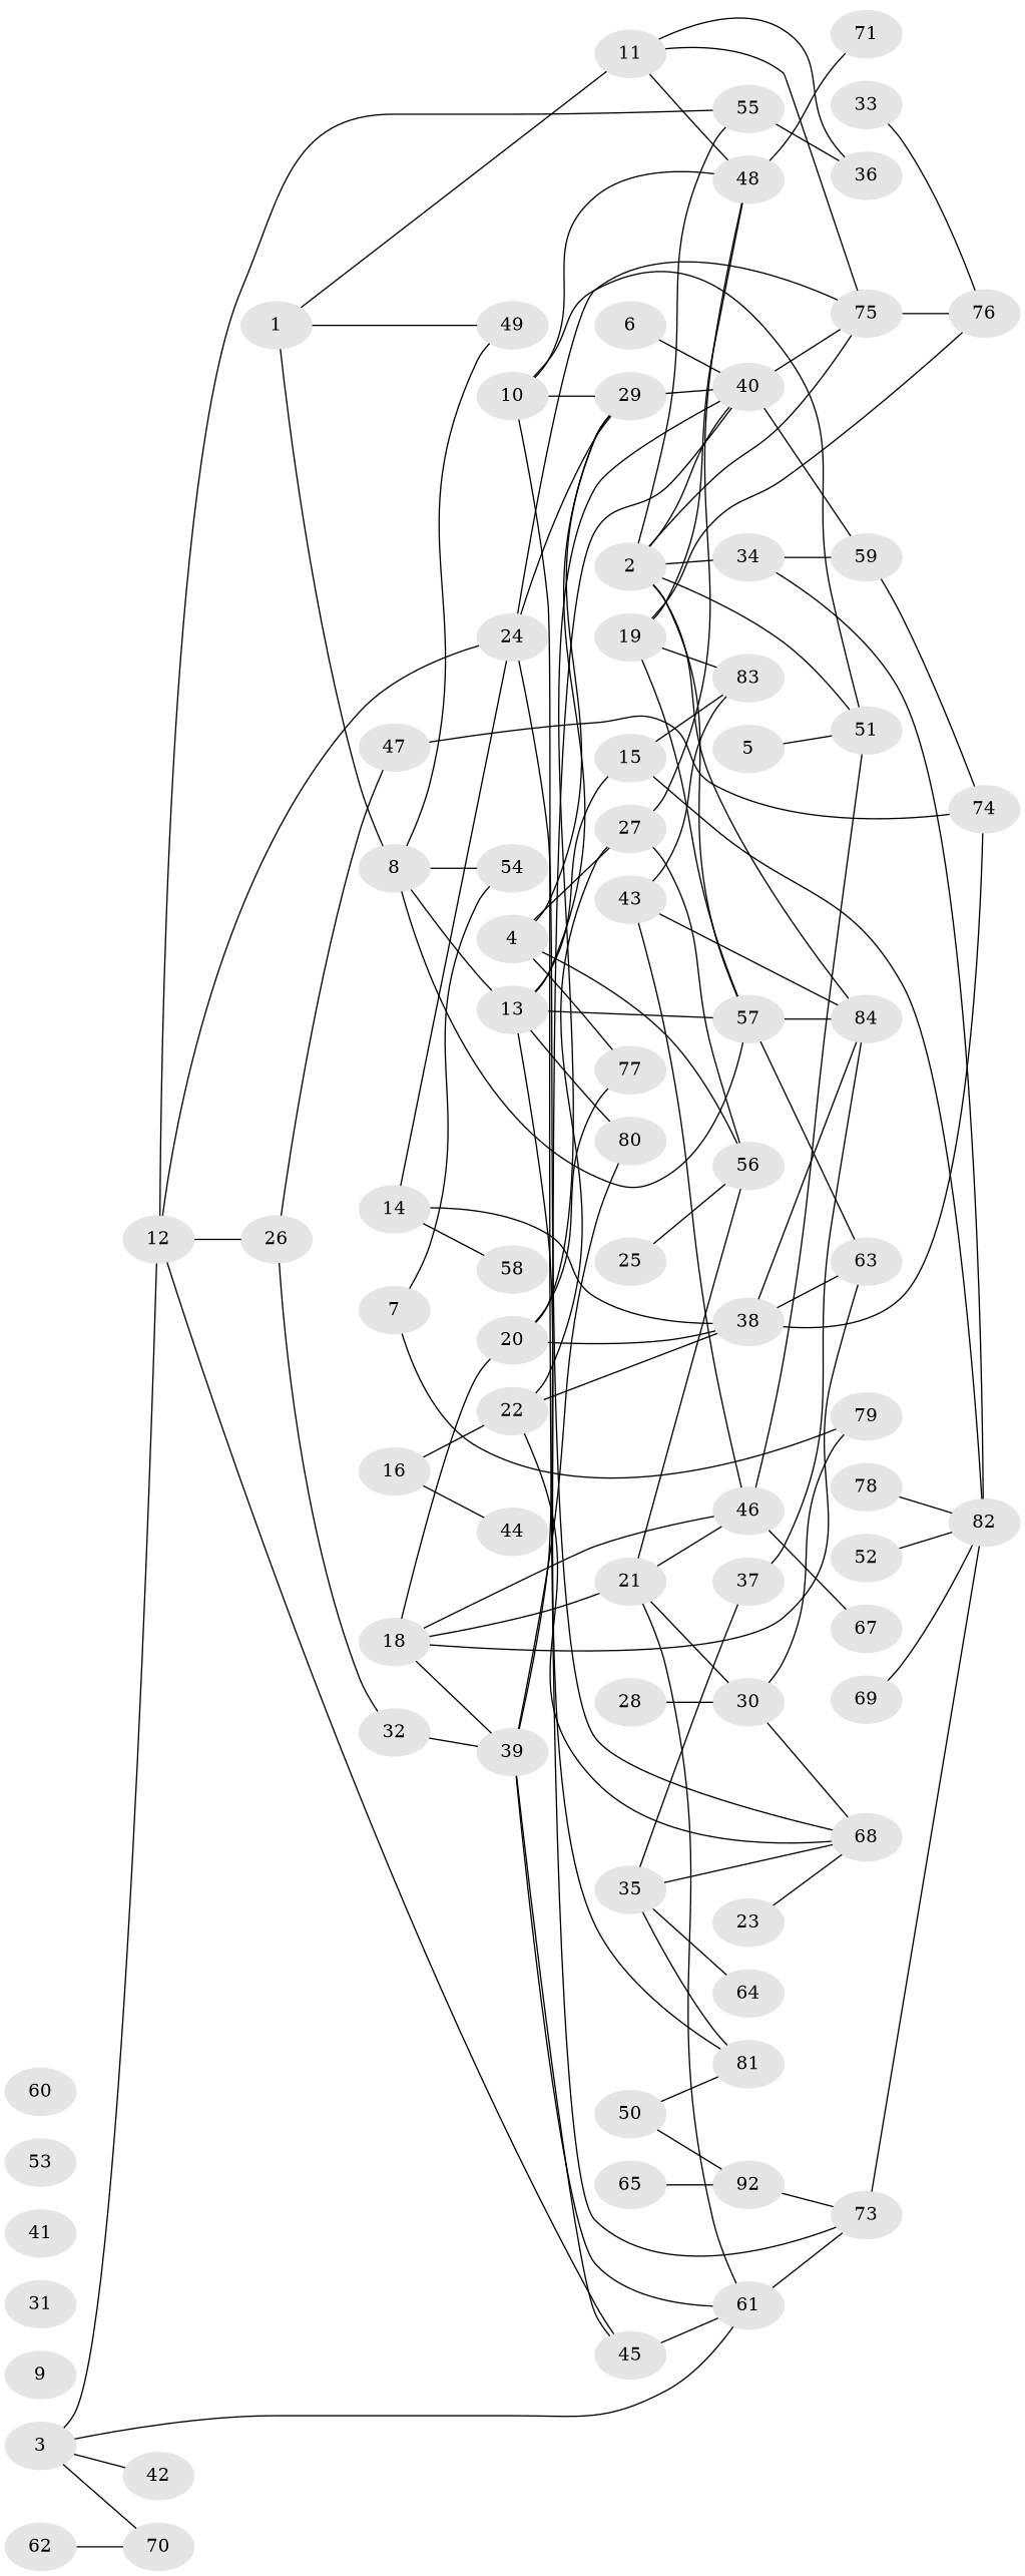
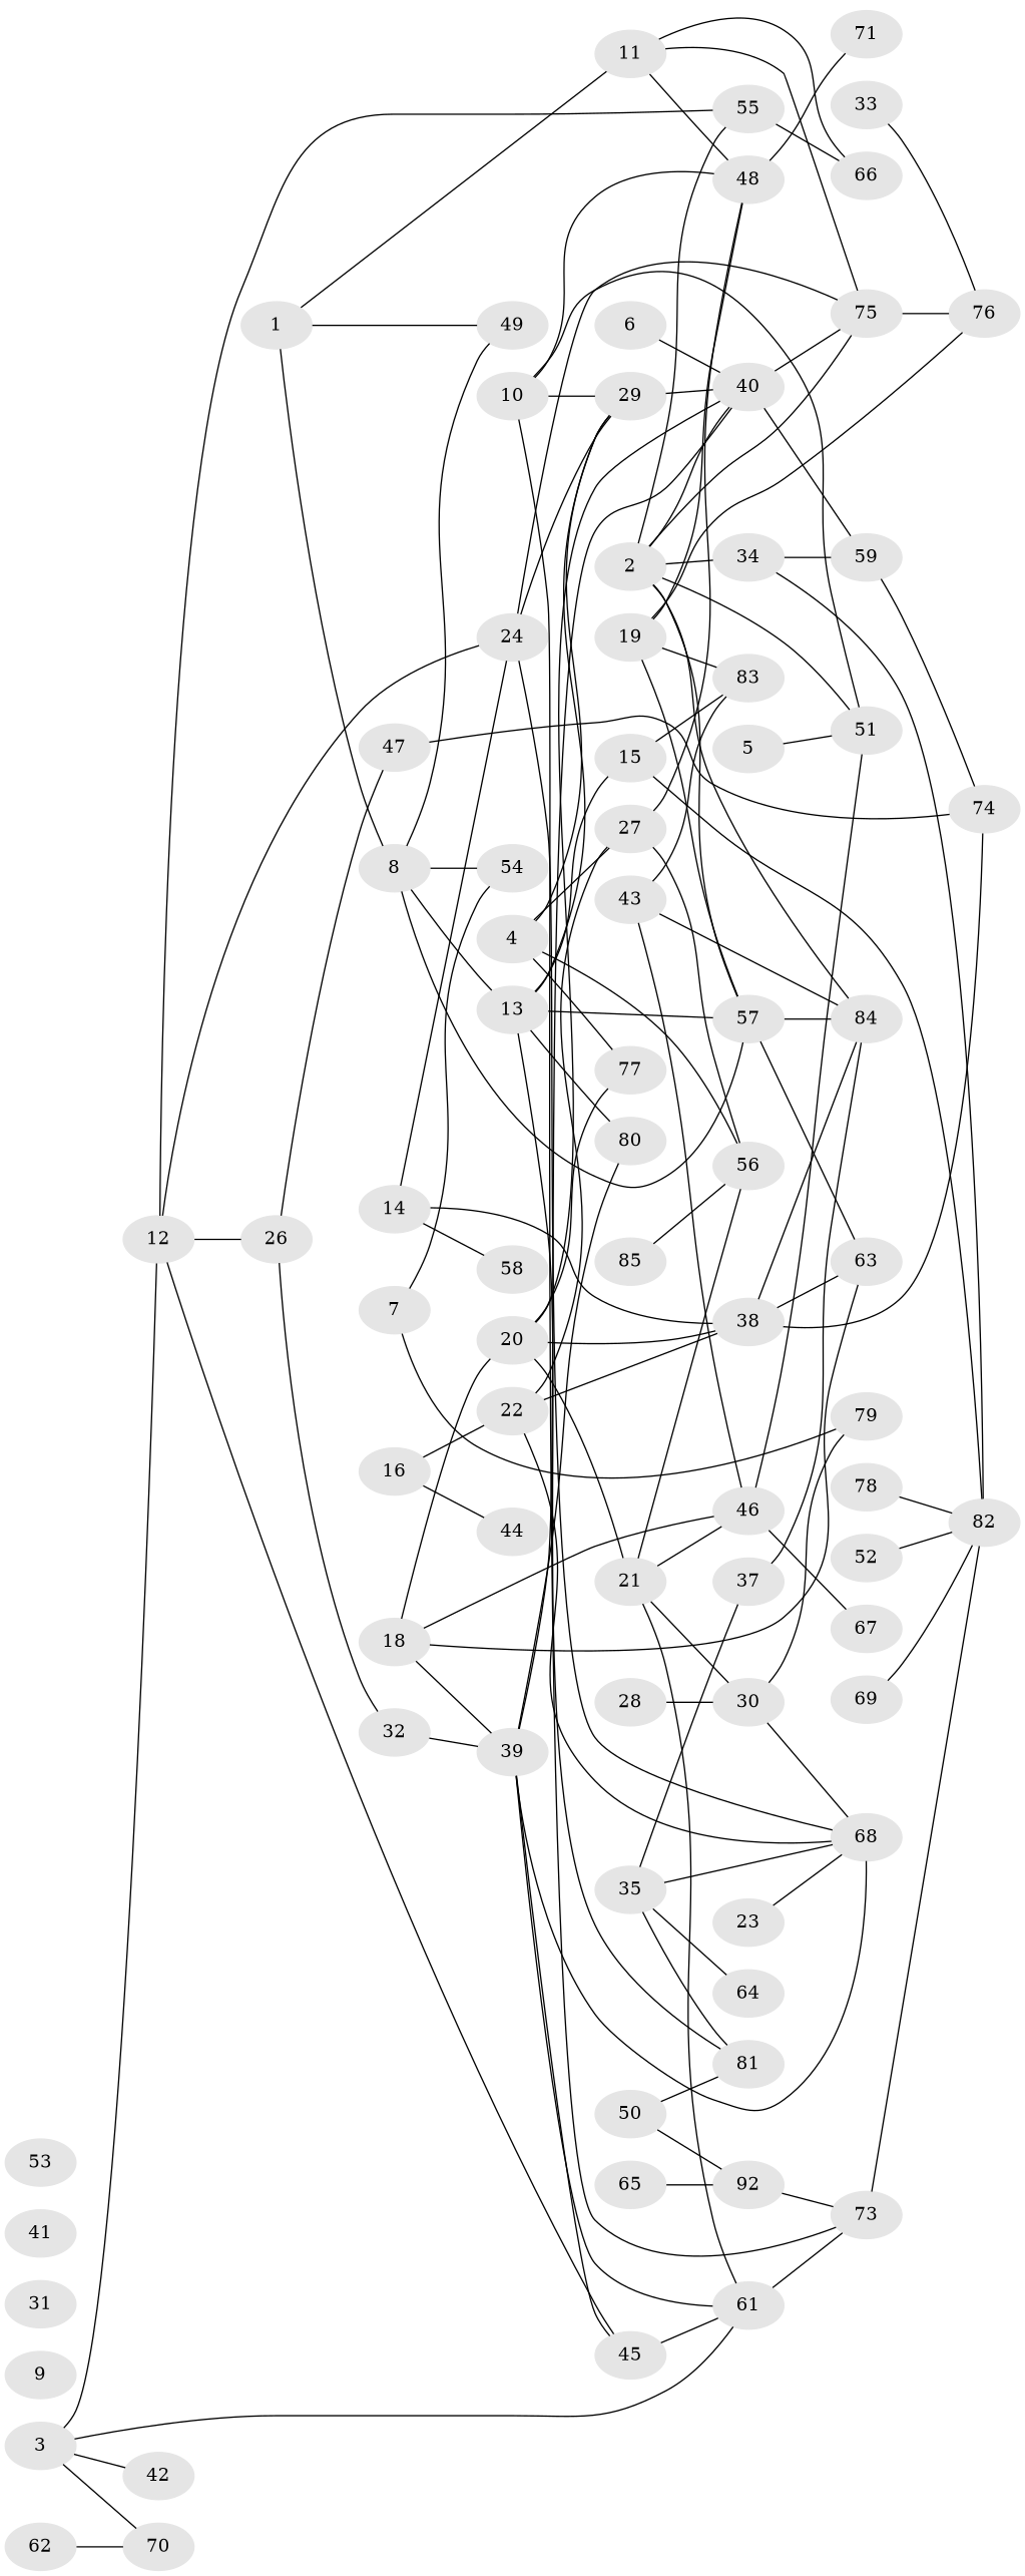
  graph {
    rankdir=LR
    node [color=gray90 style=filled]
    1
    8
    11
    49
    57
    54
    13
    75
    48
-   66 [label=36]
+   66
    2
    34
    40
    51
    55
    84
    82
    59
    63
    76
    3
    12
    42
    61
    70
    24
    26
    45
    73
    4
    27
    29
    56
    77
    5
    6
    7
    79
    15
    80
    81
    9
    10
    71
    68
    32
    47
    83
    14
    38
    58
    74
    16
    22
    44
    18
    20
    21
    39
    46
    30
    67
    19
    23
-   25
+   25 [label=85]
    28
    31
    33
    35
    37
    64
    41
    43
    50
    n75 [label=92]
    52
    53
-   60
    62
    65
    69
    78
    1 -- 8
    1 -- 11
    1 -- 49
    8 -- 49
    8 -- 57
    8 -- 54
    8 -- 13
    11 -- 75
    11 -- 48
    11 -- 66
    57 -- 84
    57 -- 63
    13 -- 57
    13 -- 29
    13 -- 15
    13 -- 80
    13 -- 81
    75 -- 76
    48 -- 71
    2 -- 57
    2 -- 75
    2 -- 34
    2 -- 40
    2 -- 51
    2 -- 55
    2 -- 84
    34 -- 82
    34 -- 59
    40 -- 75
    40 -- 59
    55 -- 66
    59 -- 74
    3 -- 12
    3 -- 42
    3 -- 61
    3 -- 70
    12 -- 55
    12 -- 24
    12 -- 26
    12 -- 45
    61 -- 73
    24 -- 75
    24 -- 29
    24 -- 68
    26 -- 32
    26 -- 47
    45 -- 61
    73 -- 82
    4 -- 27
    4 -- 29
    4 -- 56
    4 -- 77
    27 -- 48
    27 -- 56
    29 -- 40
    5 -- 51
    6 -- 40
    7 -- 54
    7 -- 79
    15 -- 82
    15 -- 83
    10 -- 48
    10 -- 51
    10 -- 73
    10 -- 29
    32 -- 39
    47 -- 74
    14 -- 24
    14 -- 38
    14 -- 58
    38 -- 84
    38 -- 63
    38 -- 74
    16 -- 22
    16 -- 44
    22 -- 27
    22 -- 68
    22 -- 38
    18 -- 63
    18 -- 20
-   18 -- 21
+   20 -- 21
    18 -- 39
    18 -- 46
    20 -- 40
    20 -- 77
    20 -- 38
    21 -- 61
    21 -- 56
    21 -- 46
    21 -- 30
    39 -- 40
    39 -- 61
    39 -- 45
    39 -- 80
+   39 -- 68
    46 -- 51
    46 -- 67
    30 -- 79
    30 -- 68
    19 -- 57
    19 -- 48
    19 -- 76
    19 -- 83
    23 -- 68
    25 -- 56
    28 -- 30
    33 -- 76
    35 -- 81
    35 -- 68
    35 -- 37
    35 -- 64
    37 -- 84
    43 -- 84
    43 -- 83
    43 -- 46
    50 -- 81
    50 -- n75
    n75 -- 73
    52 -- 82
    62 -- 70
    65 -- n75
    69 -- 82
    78 -- 82
  }
